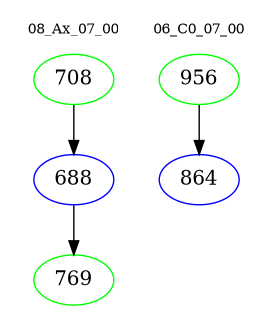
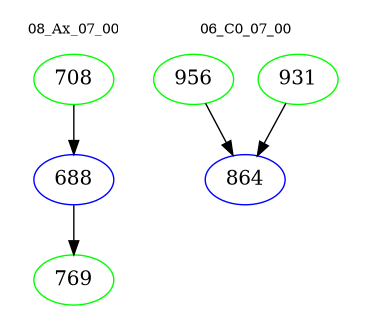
  digraph {
    node [color=green]
    edge [color=black]
    n1 [label=708]
    n2 [color=blue label=688]
    n3 [label=769]
+   n4 [label=931]
    n5 [color=blue label=864]
    n6 [label=956]
    subgraph cluster_1 {
      color=white
      fontsize=10
      label="08_Ax_07_00"
      n1
      n2
      n3
    }
    subgraph cluster_2 {
      color=white
      fontsize=10
      label="06_C0_07_00"
+     n4
      n5
      n6
    }
    n1 -> n2
    n2 -> n3
+   n4 -> n5
    n6 -> n5
  }
